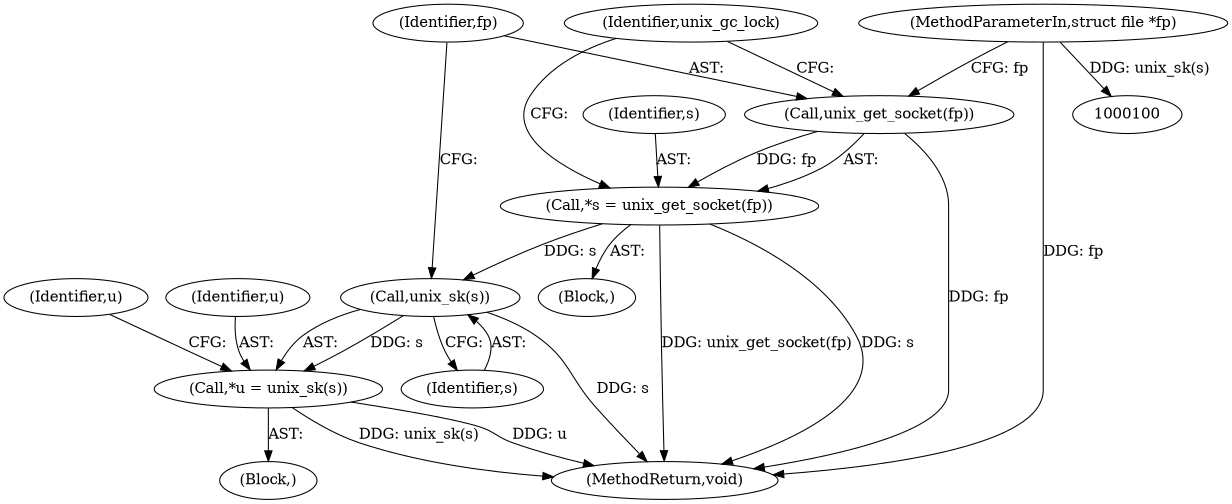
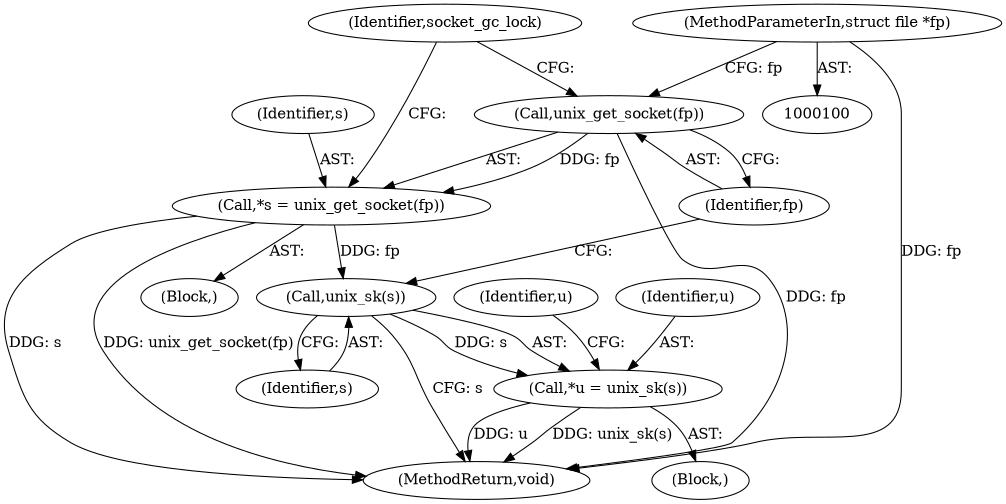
  digraph {
    n1 [label="(Call,*s = unix_get_socket(fp))"]
    n2 [label="(Call,unix_sk(s))"]
    n3 [label="(MethodReturn,void)"]
    n4 [label="(Block,)"]
    n5 [label="(Call,unix_get_socket(fp))"]
    n6 [label="(Identifier,fp)"]
    n7 [label="(Call,*u = unix_sk(s))"]
    n8 [label="(Identifier,s)"]
    n9 [label="(MethodParameterIn,struct file *fp)"]
    1000100
    n11 [label="(Block,)"]
    n12 [label="(Identifier,u)"]
    n13 [label="(Identifier,u)"]
    n14 [label="(Identifier,s)"]
-   n15 [label="(Identifier,unix_gc_lock)"]
-   n1 -> n2 [label="DDG: s"]
+   n15 [label="(Identifier,socket_gc_lock)"]
+   n1 -> n2 [label="DDG: fp"]
    n1 -> n3 [label="DDG: s"]
    n1 -> n3 [label="DDG: unix_get_socket(fp)"]
    n1 -> n4 [label="AST: "]
-   n2 -> n3 [label="DDG: s"]
+   n2 -> n3 [label="CFG: s"]
    n2 -> n7 [label="AST: "]
    n2 -> n7 [label="DDG: s"]
    n2 -> n8 [label="CFG: "]
    n5 -> n1 [label="AST: "]
    n5 -> n1 [label="DDG: fp"]
    n5 -> n3 [label="DDG: fp"]
+   n5 -> n6 [label="CFG: "]
    n6 -> n2 [label="CFG: "]
    n6 -> n5 [label="AST: "]
    n7 -> n3 [label="DDG: unix_sk(s)"]
    n7 -> n3 [label="DDG: u"]
    n7 -> n11 [label="AST: "]
    n8 -> n2 [label="AST: "]
    n9 -> n3 [label="DDG: fp"]
    n9 -> n5 [label="CFG: fp"]
-   n9 -> 1000100 [label="DDG: unix_sk(s)"]
+   n9 -> 1000100 [label="AST: "]
    n12 -> n7 [label="CFG: "]
    n13 -> n7 [label="AST: "]
    n14 -> n1 [label="AST: "]
    n15 -> n1 [label="CFG: "]
    n15 -> n5 [label="CFG: "]
  }
